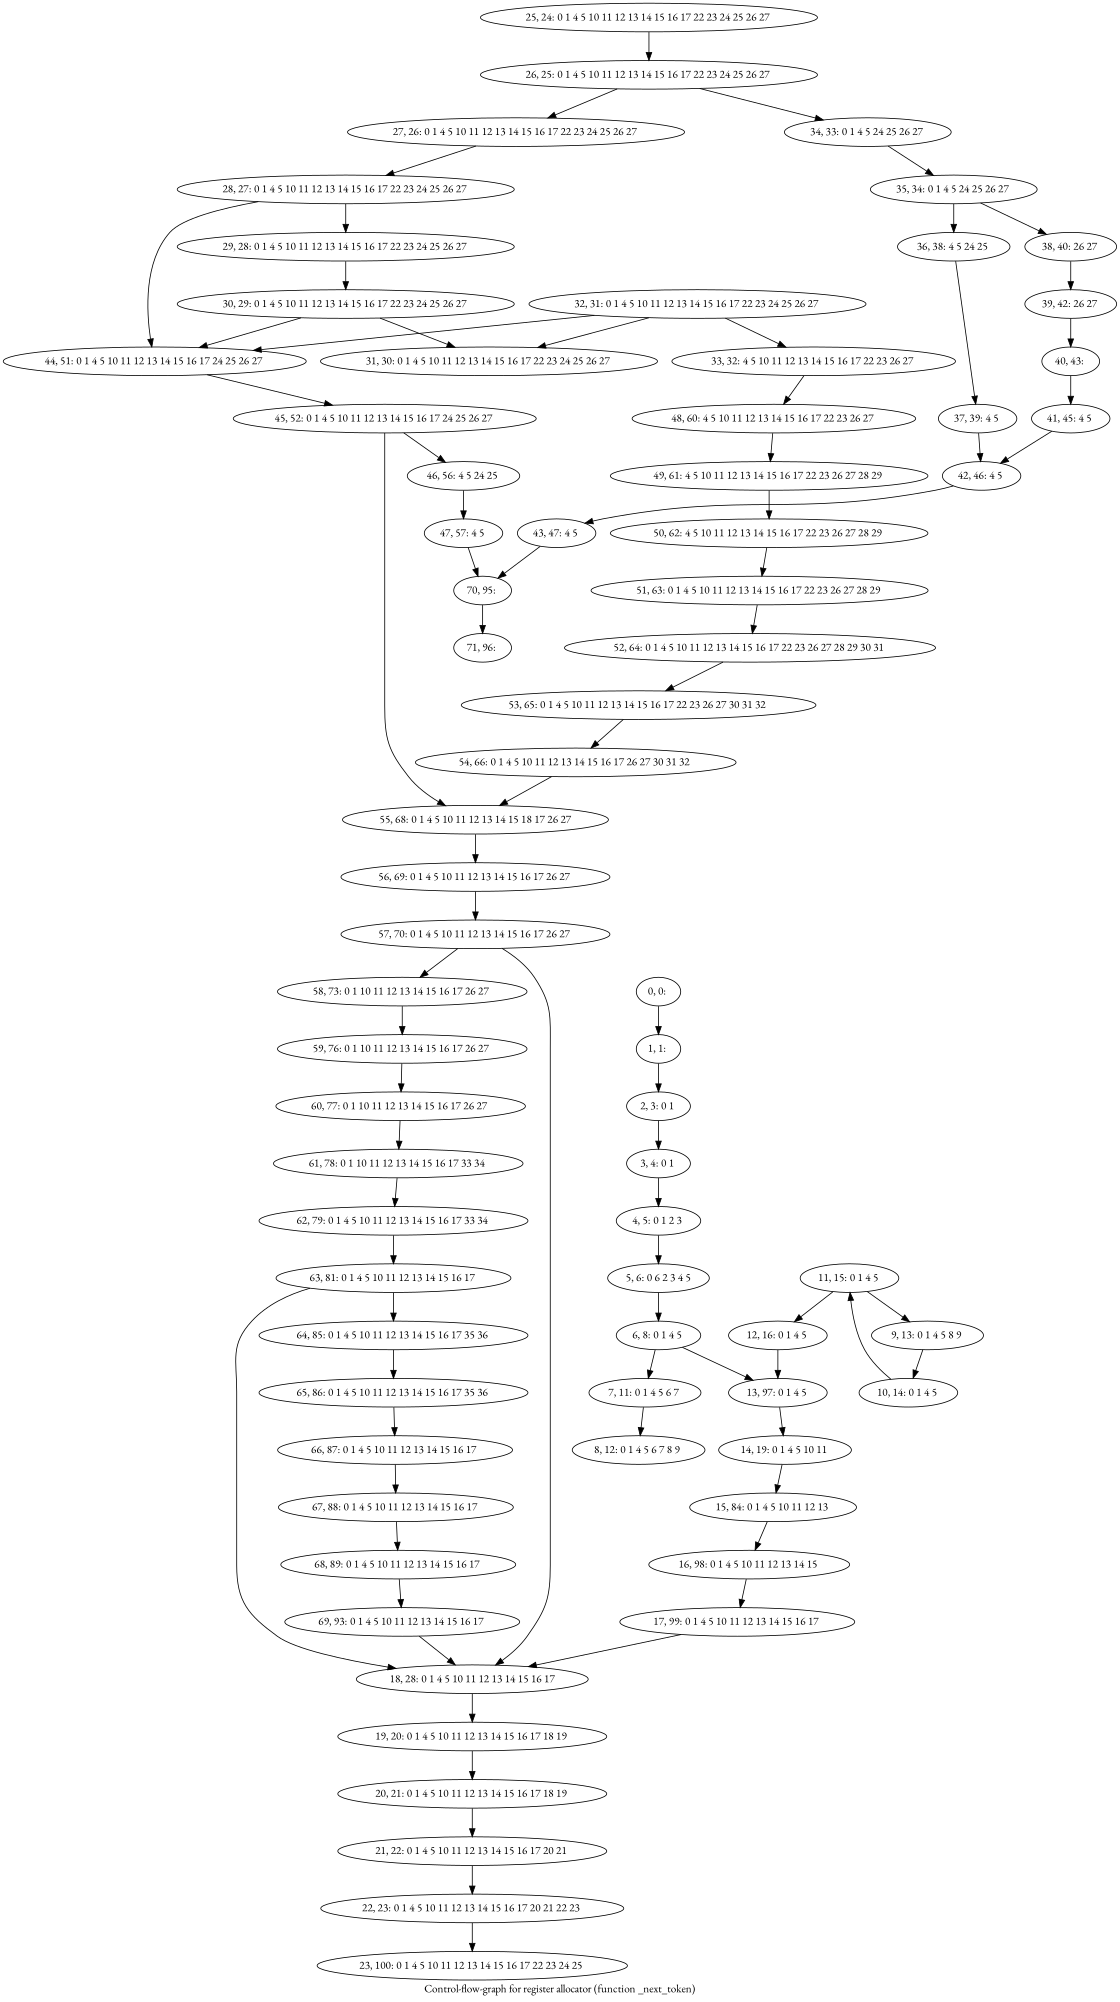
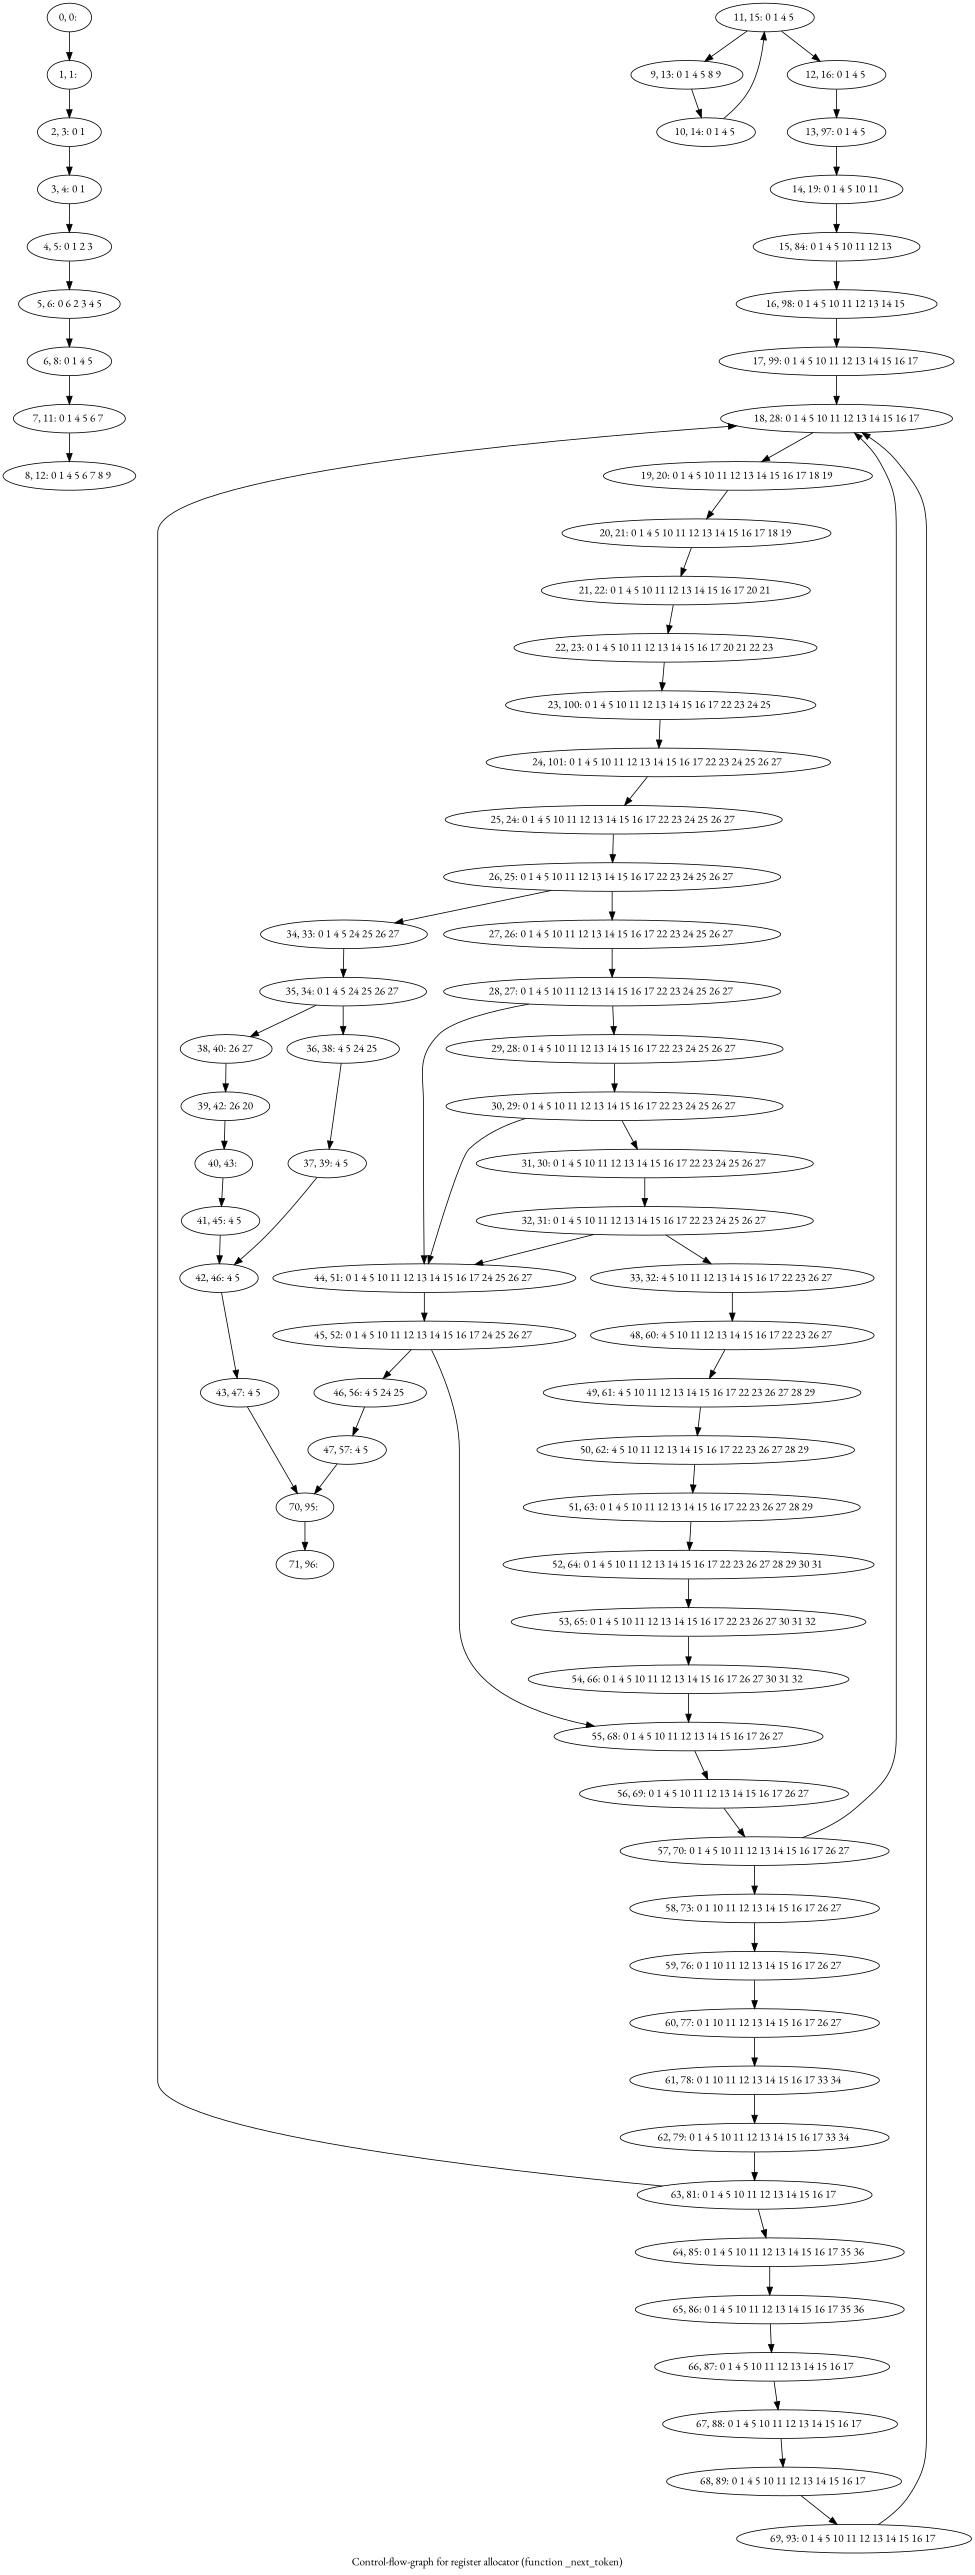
  digraph {
    fontname="EB Garamond"
    label="Control-flow-graph for register allocator (function _next_token)"
    node [fontname="EB Garamond"]
    edge [fontname="EB Garamond"]
    n1 [label="0, 0: "]
    n2 [label="1, 1: "]
    n3 [label="2, 3: 0 1 "]
    n4 [label="3, 4: 0 1 "]
    n5 [label="4, 5: 0 1 2 3 "]
    n6 [label="5, 6: 0 6 2 3 4 5"]
    n7 [label="6, 8: 0 1 4 5 "]
    n8 [label="7, 11: 0 1 4 5 6 7 "]
    n9 [label="13, 97: 0 1 4 5 "]
    n10 [label="8, 12: 0 1 4 5 6 7 8 9 "]
    n11 [label="14, 19: 0 1 4 5 10 11 "]
    n12 [label="9, 13: 0 1 4 5 8 9 "]
    n13 [label="10, 14: 0 1 4 5 "]
    n14 [label="11, 15: 0 1 4 5 "]
    n15 [label="12, 16: 0 1 4 5 "]
    n16 [label="15, 84: 0 1 4 5 10 11 12 13 "]
    n17 [label="16, 98: 0 1 4 5 10 11 12 13 14 15 "]
    n18 [label="17, 99: 0 1 4 5 10 11 12 13 14 15 16 17 "]
    n19 [label="18, 28: 0 1 4 5 10 11 12 13 14 15 16 17"]
    n20 [label="19, 20: 0 1 4 5 10 11 12 13 14 15 16 17 18 19 "]
    n21 [label="20, 21: 0 1 4 5 10 11 12 13 14 15 16 17 18 19 "]
    n22 [label="21, 22: 0 1 4 5 10 11 12 13 14 15 16 17 20 21 "]
    n23 [label="22, 23: 0 1 4 5 10 11 12 13 14 15 16 17 20 21 22 23 "]
    n24 [label="23, 100: 0 1 4 5 10 11 12 13 14 15 16 17 22 23 24 25 "]
+   n25 [label="24, 101: 0 1 4 5 10 11 12 13 14 15 16 17 22 23 24 25 26 27 "]
    n26 [label="25, 24: 0 1 4 5 10 11 12 13 14 15 16 17 22 23 24 25 26 27 "]
    n27 [label="26, 25: 0 1 4 5 10 11 12 13 14 15 16 17 22 23 24 25 26 27 "]
    n28 [label="27, 26: 0 1 4 5 10 11 12 13 14 15 16 17 22 23 24 25 26 27 "]
    n29 [label="34, 33: 0 1 4 5 24 25 26 27 "]
    n30 [label="28, 27: 0 1 4 5 10 11 12 13 14 15 16 17 22 23 24 25 26 27 "]
    n31 [label="35, 34: 0 1 4 5 24 25 26 27 "]
    n32 [label="29, 28: 0 1 4 5 10 11 12 13 14 15 16 17 22 23 24 25 26 27 "]
    n33 [label="44, 51: 0 1 4 5 10 11 12 13 14 15 16 17 24 25 26 27 "]
    n34 [label="30, 29: 0 1 4 5 10 11 12 13 14 15 16 17 22 23 24 25 26 27 "]
    n35 [label="45, 52: 0 1 4 5 10 11 12 13 14 15 16 17 24 25 26 27 "]
    n36 [label="31, 30: 0 1 4 5 10 11 12 13 14 15 16 17 22 23 24 25 26 27 "]
    n37 [label="32, 31: 0 1 4 5 10 11 12 13 14 15 16 17 22 23 24 25 26 27 "]
    n38 [label="33, 32: 4 5 10 11 12 13 14 15 16 17 22 23 26 27 "]
    n39 [label="48, 60: 4 5 10 11 12 13 14 15 16 17 22 23 26 27 "]
    n40 [label="49, 61: 4 5 10 11 12 13 14 15 16 17 22 23 26 27 28 29 "]
    n41 [label="36, 38: 4 5 24 25 "]
    n42 [label="38, 40: 26 27 "]
    n43 [label="37, 39: 4 5 "]
-   n44 [label="39, 42: 26 27 "]
+   n44 [label="39, 42: 26 20"]
    n45 [label="42, 46: 4 5 "]
    n46 [label="43, 47: 4 5 "]
    n47 [label="40, 43: "]
    n48 [label="41, 45: 4 5 "]
    n49 [label="70, 95: "]
    n50 [label="71, 96: "]
    n51 [label="46, 56: 4 5 24 25 "]
-   n52 [label="55, 68: 0 1 4 5 10 11 12 13 14 15 18 17 26 27"]
+   n52 [label="55, 68: 0 1 4 5 10 11 12 13 14 15 16 17 26 27 "]
    n53 [label="47, 57: 4 5 "]
    n54 [label="56, 69: 0 1 4 5 10 11 12 13 14 15 16 17 26 27 "]
    n55 [label="50, 62: 4 5 10 11 12 13 14 15 16 17 22 23 26 27 28 29 "]
    n56 [label="51, 63: 0 1 4 5 10 11 12 13 14 15 16 17 22 23 26 27 28 29 "]
    n57 [label="52, 64: 0 1 4 5 10 11 12 13 14 15 16 17 22 23 26 27 28 29 30 31 "]
    n58 [label="53, 65: 0 1 4 5 10 11 12 13 14 15 16 17 22 23 26 27 30 31 32 "]
    n59 [label="54, 66: 0 1 4 5 10 11 12 13 14 15 16 17 26 27 30 31 32 "]
    n60 [label="57, 70: 0 1 4 5 10 11 12 13 14 15 16 17 26 27 "]
    n61 [label="58, 73: 0 1 10 11 12 13 14 15 16 17 26 27 "]
    n62 [label="59, 76: 0 1 10 11 12 13 14 15 16 17 26 27 "]
    n63 [label="60, 77: 0 1 10 11 12 13 14 15 16 17 26 27 "]
    n64 [label="61, 78: 0 1 10 11 12 13 14 15 16 17 33 34 "]
    n65 [label="62, 79: 0 1 4 5 10 11 12 13 14 15 16 17 33 34 "]
    n66 [label="63, 81: 0 1 4 5 10 11 12 13 14 15 16 17 "]
    n67 [label="64, 85: 0 1 4 5 10 11 12 13 14 15 16 17 35 36 "]
    n68 [label="65, 86: 0 1 4 5 10 11 12 13 14 15 16 17 35 36 "]
    n69 [label="66, 87: 0 1 4 5 10 11 12 13 14 15 16 17 "]
    n70 [label="67, 88: 0 1 4 5 10 11 12 13 14 15 16 17 "]
    n71 [label="68, 89: 0 1 4 5 10 11 12 13 14 15 16 17 "]
    n72 [label="69, 93: 0 1 4 5 10 11 12 13 14 15 16 17 "]
    n1 -> n2
    n2 -> n3
    n3 -> n4
    n4 -> n5
    n5 -> n6
    n6 -> n7
    n7 -> n8
-   n7 -> n9
    n8 -> n10
    n9 -> n11
    n11 -> n16
    n12 -> n13
    n13 -> n14
    n14 -> n12
    n14 -> n15
    n15 -> n9
    n16 -> n17
    n17 -> n18
    n18 -> n19
    n19 -> n20
    n20 -> n21
    n21 -> n22
    n22 -> n23
    n23 -> n24
+   n24 -> n25
+   n25 -> n26
    n26 -> n27
    n27 -> n28
    n27 -> n29
    n28 -> n30
    n29 -> n31
    n30 -> n32
    n30 -> n33
    n31 -> n41
    n31 -> n42
    n32 -> n34
    n33 -> n35
    n34 -> n33
    n34 -> n36
    n35 -> n51
    n35 -> n52
-   n37 -> n36
+   n36 -> n37
    n37 -> n33
    n37 -> n38
    n38 -> n39
    n39 -> n40
    n40 -> n55
    n41 -> n43
    n42 -> n44
    n43 -> n45
    n44 -> n47
    n45 -> n46
    n46 -> n49
    n47 -> n48
    n48 -> n45
    n49 -> n50
    n51 -> n53
    n52 -> n54
    n53 -> n49
    n54 -> n60
    n55 -> n56
    n56 -> n57
    n57 -> n58
    n58 -> n59
    n59 -> n52
    n60 -> n19
    n60 -> n61
    n61 -> n62
    n62 -> n63
    n63 -> n64
    n64 -> n65
    n65 -> n66
    n66 -> n19
    n66 -> n67
    n67 -> n68
    n68 -> n69
    n69 -> n70
    n70 -> n71
    n71 -> n72
    n72 -> n19
  }
